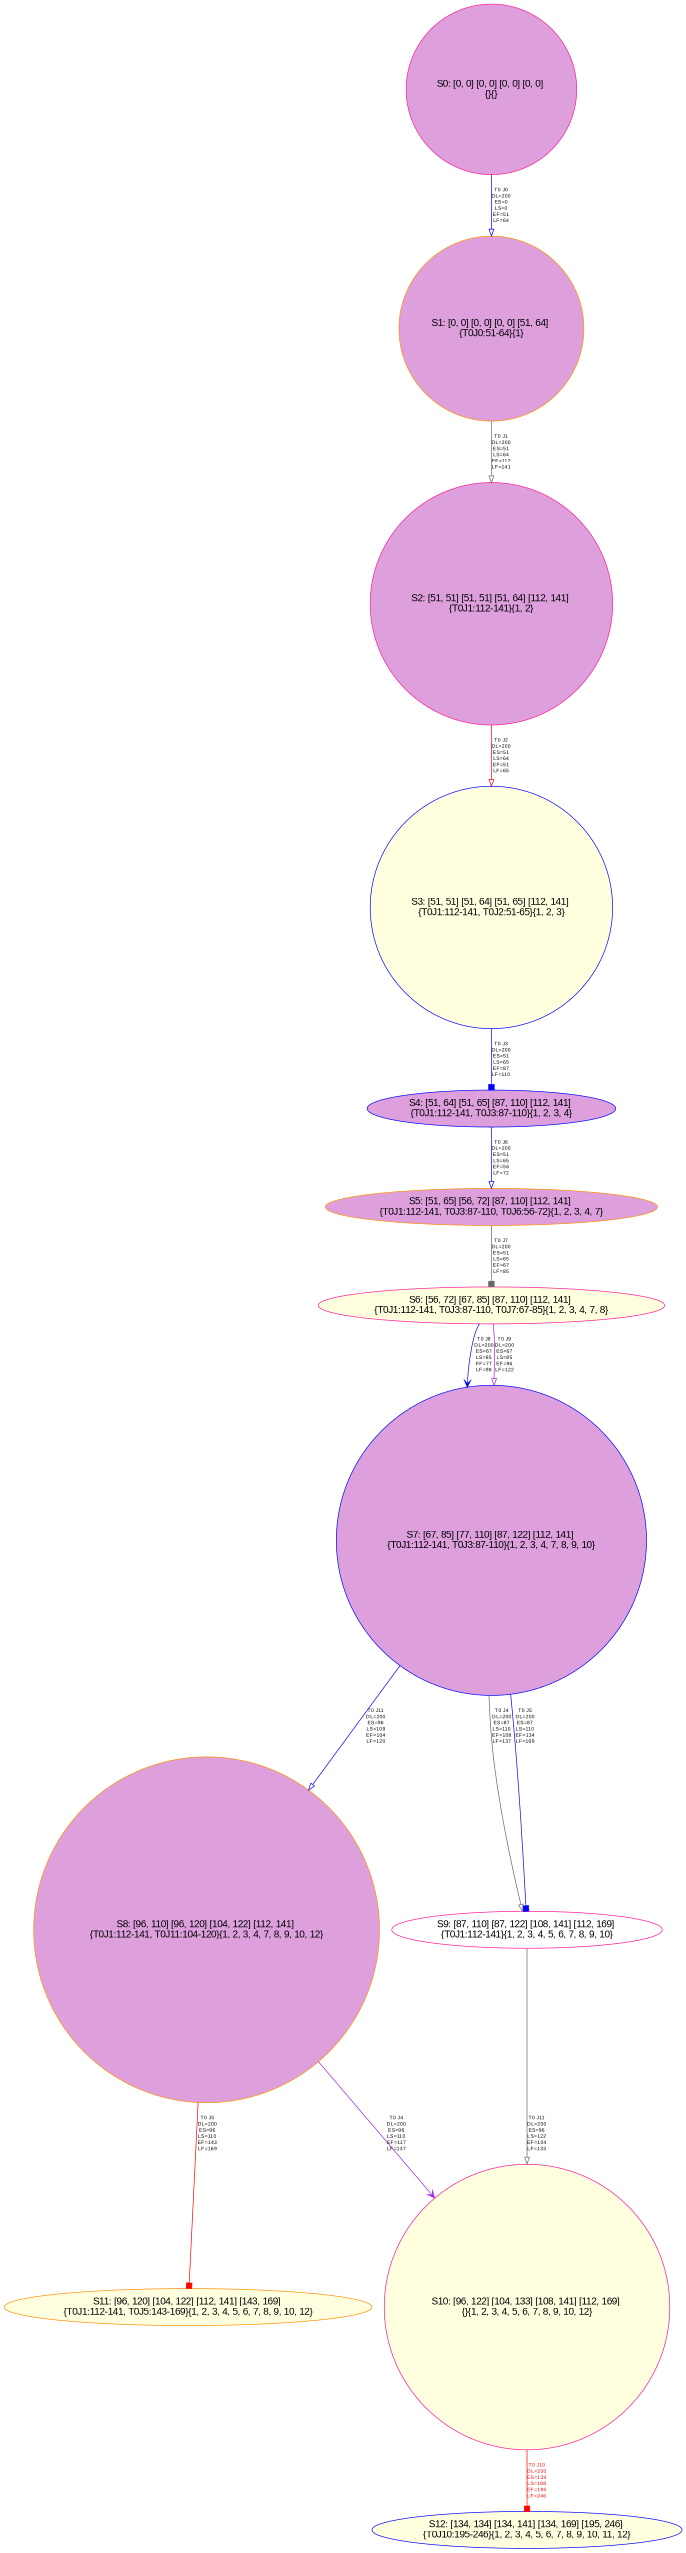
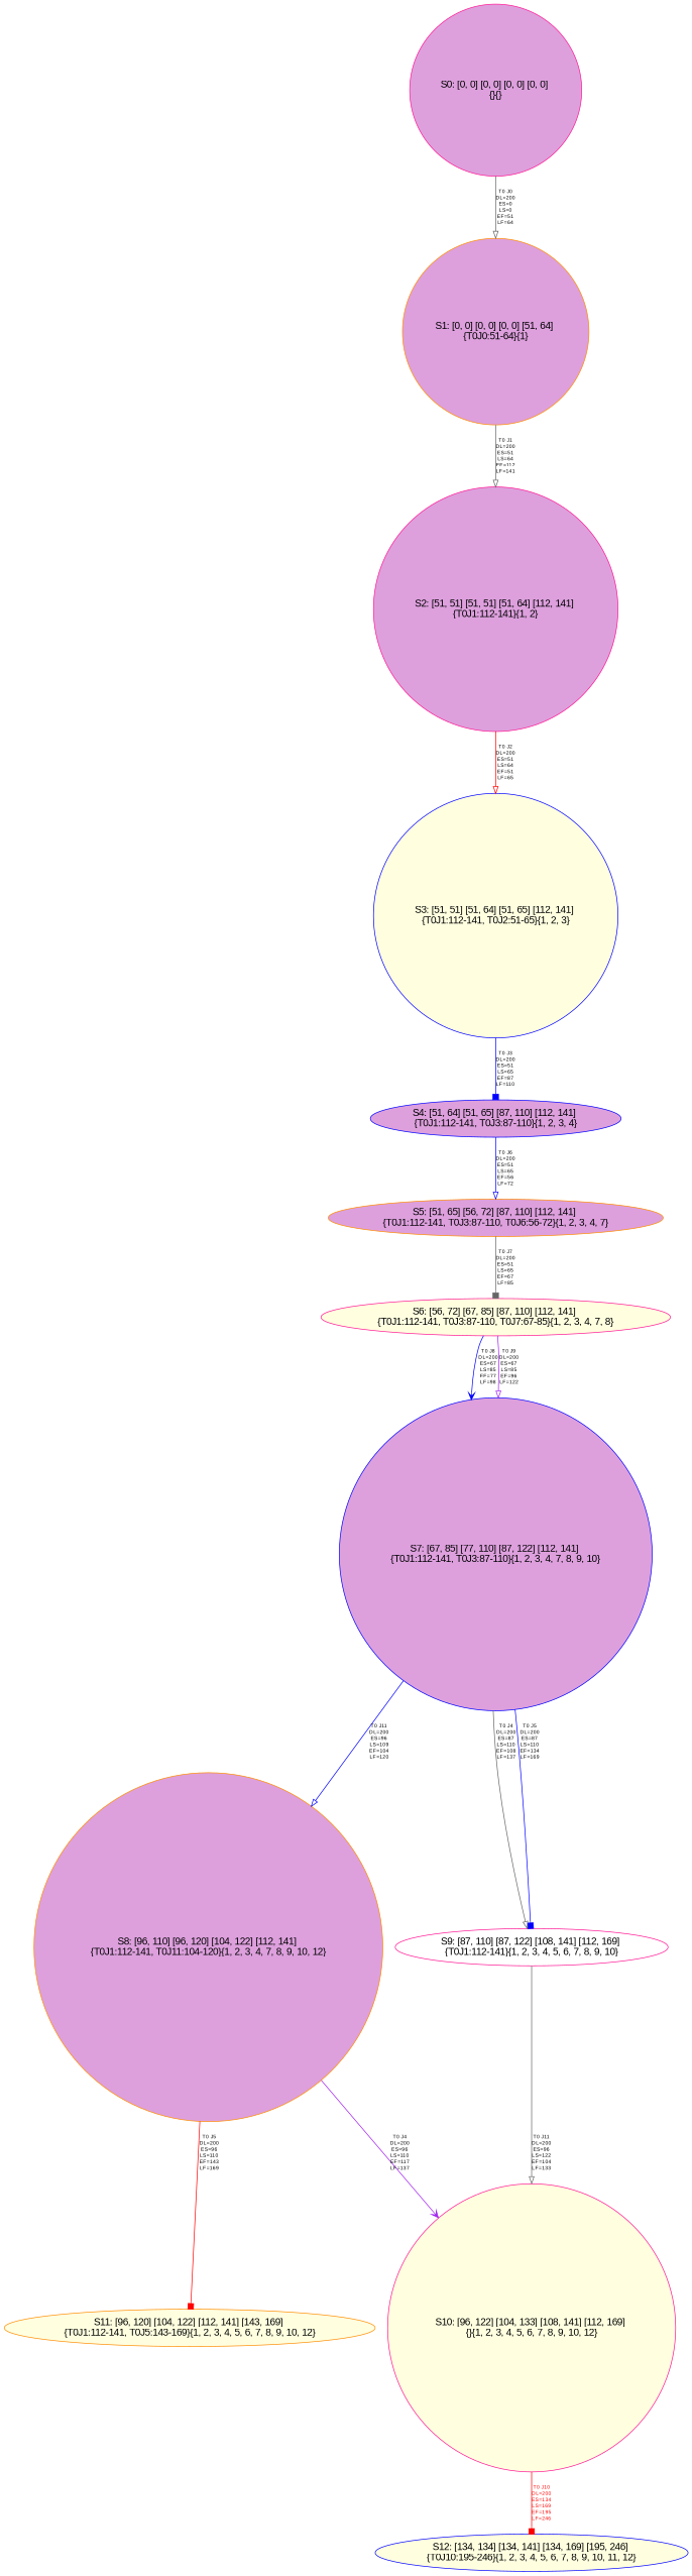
  digraph {
    fontname="Liberation Sans"
    node [style=filled fillcolor=plum color=deeppink shape=circle fontname="Liberation Sans"]
    edge [fontsize=8 color=gray40 arrowhead=onormal fontname="Liberation Sans"]
    n1 [label="S0: [0, 0] [0, 0] [0, 0] [0, 0] \n{}{}"]
    n2 [label="S1: [0, 0] [0, 0] [0, 0] [51, 64] \n{T0J0:51-64}{1}" color=darkorange]
    n3 [label="S2: [51, 51] [51, 51] [51, 64] [112, 141] \n{T0J1:112-141}{1, 2}"]
    n4 [label="S3: [51, 51] [51, 64] [51, 65] [112, 141] \n{T0J1:112-141, T0J2:51-65}{1, 2, 3}" fillcolor=lightyellow color=blue]
    n5 [label="S4: [51, 64] [51, 65] [87, 110] [112, 141] \n{T0J1:112-141, T0J3:87-110}{1, 2, 3, 4}" color=blue shape=ellipse]
    n6 [label="S5: [51, 65] [56, 72] [87, 110] [112, 141] \n{T0J1:112-141, T0J3:87-110, T0J6:56-72}{1, 2, 3, 4, 7}" color=darkorange shape=ellipse]
    n7 [label="S6: [56, 72] [67, 85] [87, 110] [112, 141] \n{T0J1:112-141, T0J3:87-110, T0J7:67-85}{1, 2, 3, 4, 7, 8}" fillcolor=lightyellow shape=ellipse]
    n8 [label="S7: [67, 85] [77, 110] [87, 122] [112, 141] \n{T0J1:112-141, T0J3:87-110}{1, 2, 3, 4, 7, 8, 9, 10}" color=blue]
    n9 [label="S8: [96, 110] [96, 120] [104, 122] [112, 141] \n{T0J1:112-141, T0J11:104-120}{1, 2, 3, 4, 7, 8, 9, 10, 12}" color=darkorange]
    n10 [label="S9: [87, 110] [87, 122] [108, 141] [112, 169] \n{T0J1:112-141}{1, 2, 3, 4, 5, 6, 7, 8, 9, 10}" fillcolor=white shape=ellipse]
    n11 [label="S10: [96, 122] [104, 133] [108, 141] [112, 169] \n{}{1, 2, 3, 4, 5, 6, 7, 8, 9, 10, 12}" fillcolor=lightyellow]
    n12 [label="S11: [96, 120] [104, 122] [112, 141] [143, 169] \n{T0J1:112-141, T0J5:143-169}{1, 2, 3, 4, 5, 6, 7, 8, 9, 10, 12}" fillcolor=lightyellow color=darkorange shape=ellipse]
    n13 [color=blue label="S12: [134, 134] [134, 141] [134, 169] [195, 246] \n{T0J10:195-246}{1, 2, 3, 4, 5, 6, 7, 8, 9, 10, 11, 12}" fillcolor=lightyellow shape=ellipse]
-   n1 -> n2 [label="T0 J0\nDL=200\nES=0\nLS=0\nEF=51\nLF=64" color=blue]
+   n1 -> n2 [label="T0 J0\nDL=200\nES=0\nLS=0\nEF=51\nLF=64"]
    n2 -> n3 [label="T0 J1\nDL=200\nES=51\nLS=64\nEF=112\nLF=141"]
    n3 -> n4 [label="T0 J2\nDL=200\nES=51\nLS=64\nEF=51\nLF=65" color=red]
    n4 -> n5 [label="T0 J3\nDL=200\nES=51\nLS=65\nEF=87\nLF=110" color=blue arrowhead=box]
    n5 -> n6 [label="T0 J6\nDL=200\nES=51\nLS=65\nEF=56\nLF=72" color=blue]
    n6 -> n7 [label="T0 J7\nDL=200\nES=51\nLS=65\nEF=67\nLF=85" arrowhead=box]
    n7 -> n8 [label="T0 J8\nDL=200\nES=67\nLS=85\nEF=77\nLF=98" color=blue arrowhead=vee]
    n7 -> n8 [label="T0 J9\nDL=200\nES=67\nLS=85\nEF=96\nLF=122" color=purple]
    n8 -> n9 [label="T0 J11\nDL=200\nES=96\nLS=109\nEF=104\nLF=120" color=blue]
    n8 -> n10 [label="T0 J4\nDL=200\nES=87\nLS=110\nEF=108\nLF=137"]
    n8 -> n10 [label="T0 J5\nDL=200\nES=87\nLS=110\nEF=134\nLF=169" color=blue arrowhead=box]
    n9 -> n11 [label="T0 J4\nDL=200\nES=96\nLS=110\nEF=117\nLF=137" color=purple arrowhead=vee]
    n9 -> n12 [label="T0 J5\nDL=200\nES=96\nLS=110\nEF=143\nLF=169" color=red arrowhead=box]
    n10 -> n11 [label="T0 J11\nDL=200\nES=96\nLS=122\nEF=104\nLF=133"]
    n11 -> n13 [color=red fontcolor=Red label="T0 J10\nDL=200\nES=134\nLS=169\nEF=195\nLF=246" arrowhead=box]
  }
